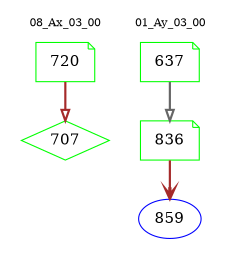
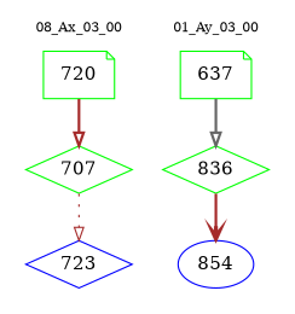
  digraph {
    node [color=green shape=diamond]
    edge [arrowhead=onormal color=brown style=bold]
    n1 [label=720 shape=note]
    n2 [label=707]
+   n3 [color=blue label=723]
    n4 [label=637 shape=note]
-   n5 [label=836 shape=note]
-   n6 [color=blue label=859 shape=ellipse]
+   n5 [label=836]
+   n6 [color=blue label=854 shape=ellipse]
    subgraph cluster_1 {
      color=white
      fontsize=10
      label="08_Ax_03_00"
      n1
      n2
+     n3
    }
    subgraph cluster_2 {
      color=white
      fontsize=10
      label="01_Ay_03_00"
      n4
      n5
      n6
    }
    n1 -> n2
+   n2 -> n3 [style=dotted]
    n4 -> n5 [color=gray40]
    n5 -> n6 [arrowhead=vee]
  }
